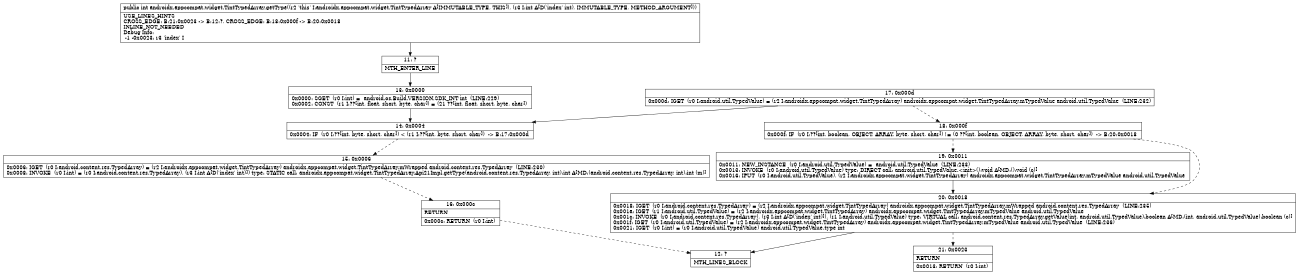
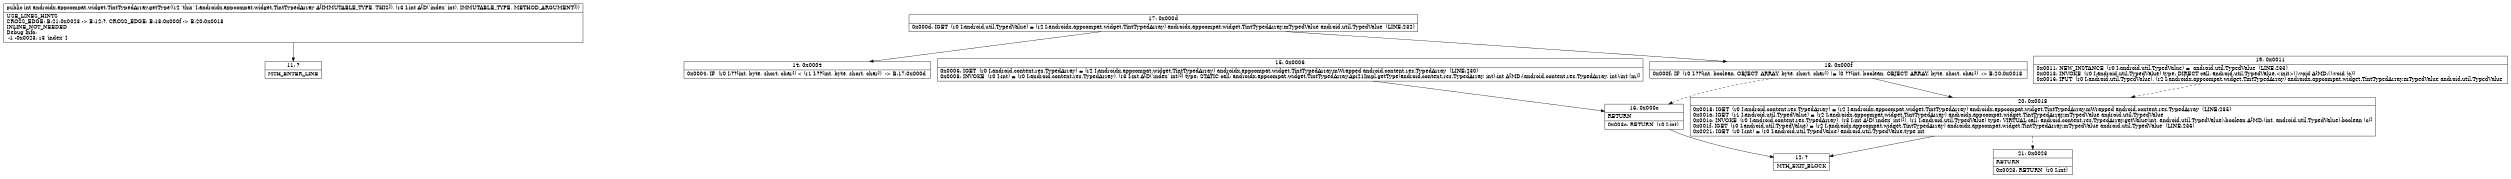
  digraph {
    node [shape=record]
    n1 [label="{11\:\ ?|MTH_ENTER_LINE\l}"]
-   n2 [label="{13\:\ 0x0000|0x0000: SGET  (r0 I:int) =  android.os.Build.VERSION.SDK_INT int  (LINE:229)\l0x0002: CONST  (r1 I:??[int, float, short, byte, char]) = (21 ??[int, float, short, byte, char]) \l}"]
    n3 [label="{14\:\ 0x0004|0x0004: IF  (r0 I:??[int, byte, short, char]) \< (r1 I:??[int, byte, short, char])  \-\> B:17:0x000d \l}"]
    n4 [label="{15\:\ 0x0006|0x0006: IGET  (r0 I:android.content.res.TypedArray) = (r2 I:androidx.appcompat.widget.TintTypedArray) androidx.appcompat.widget.TintTypedArray.mWrapped android.content.res.TypedArray  (LINE:230)\l0x0008: INVOKE  (r0 I:int) = (r0 I:android.content.res.TypedArray), (r3 I:int A[D('index' int)]) type: STATIC call: androidx.appcompat.widget.TintTypedArray.Api21Impl.getType(android.content.res.TypedArray, int):int A[MD:(android.content.res.TypedArray, int):int (m)]\l}"]
-   n5 [label="{16\:\ 0x000c|RETURN\l|0x000c: RETURN  (r0 I:int) \l}"]
+   n5 [label="{16\:\ 0x000c|RETURN\l|0x003c: RETURN  (r0 I:int) \l}"]
    n6 [label="{17\:\ 0x000d|0x000d: IGET  (r0 I:android.util.TypedValue) = (r2 I:androidx.appcompat.widget.TintTypedArray) androidx.appcompat.widget.TintTypedArray.mTypedValue android.util.TypedValue  (LINE:232)\l}"]
    n7 [label="{18\:\ 0x000f|0x000f: IF  (r0 I:??[int, boolean, OBJECT, ARRAY, byte, short, char]) != (0 ??[int, boolean, OBJECT, ARRAY, byte, short, char])  \-\> B:20:0x0018 \l}"]
-   n8 [label="{12\:\ ?|MTH_LINES_BLOCK\l}"]
+   n8 [label="{12\:\ ?|MTH_EXIT_BLOCK\l}"]
    n9 [label="{19\:\ 0x0011|0x0011: NEW_INSTANCE  (r0 I:android.util.TypedValue) =  android.util.TypedValue  (LINE:233)\l0x0013: INVOKE  (r0 I:android.util.TypedValue) type: DIRECT call: android.util.TypedValue.\<init\>():void A[MD:():void (c)]\l0x0016: IPUT  (r0 I:android.util.TypedValue), (r2 I:androidx.appcompat.widget.TintTypedArray) androidx.appcompat.widget.TintTypedArray.mTypedValue android.util.TypedValue \l}"]
    n10 [label="{20\:\ 0x0018|0x0018: IGET  (r0 I:android.content.res.TypedArray) = (r2 I:androidx.appcompat.widget.TintTypedArray) androidx.appcompat.widget.TintTypedArray.mWrapped android.content.res.TypedArray  (LINE:235)\l0x001a: IGET  (r1 I:android.util.TypedValue) = (r2 I:androidx.appcompat.widget.TintTypedArray) androidx.appcompat.widget.TintTypedArray.mTypedValue android.util.TypedValue \l0x001c: INVOKE  (r0 I:android.content.res.TypedArray), (r3 I:int A[D('index' int)]), (r1 I:android.util.TypedValue) type: VIRTUAL call: android.content.res.TypedArray.getValue(int, android.util.TypedValue):boolean A[MD:(int, android.util.TypedValue):boolean (c)]\l0x001f: IGET  (r0 I:android.util.TypedValue) = (r2 I:androidx.appcompat.widget.TintTypedArray) androidx.appcompat.widget.TintTypedArray.mTypedValue android.util.TypedValue  (LINE:236)\l0x0021: IGET  (r0 I:int) = (r0 I:android.util.TypedValue) android.util.TypedValue.type int \l}"]
-   n11 [label="{21\:\ 0x0023|RETURN\l|0x0013: RETURN  (r0 I:int) \l}"]
+   n11 [label="{21\:\ 0x0023|RETURN\l|0x0023: RETURN  (r0 I:int) \l}"]
    n12 [label="{public int androidx.appcompat.widget.TintTypedArray.getType((r2 'this' I:androidx.appcompat.widget.TintTypedArray A[IMMUTABLE_TYPE, THIS]), (r3 I:int A[D('index' int), IMMUTABLE_TYPE, METHOD_ARGUMENT]))  | USE_LINES_HINTS\lCROSS_EDGE: B:21:0x0023 \-\> B:12:?, CROSS_EDGE: B:18:0x000f \-\> B:20:0x0018\lINLINE_NOT_NEEDED\lDebug Info:\l  \-1 \-0x0023: r3 'index' I\l}"]
-   n1 -> n2
-   n2 -> n3
-   n3 -> n4 [style=dashed]
-   n4 -> n5 [style=dashed]
-   n5 -> n8 [style=dashed]
+   n4 -> n5
+   n5 -> n8
    n6 -> n3
-   n6 -> n7 [style=dashed]
-   n7 -> n9 [style=dashed]
-   n7 -> n10 [style=dashed]
-   n9 -> n10
+   n6 -> n7
+   n7 -> n5 [style=dashed]
+   n7 -> n10
+   n9 -> n10 [style=dashed]
    n10 -> n8
    n10 -> n11 [style=dashed]
    n12 -> n1
  }
